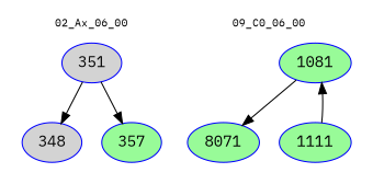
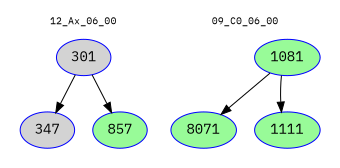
  digraph {
    fontname="IBM Plex Mono"
    node [color=blue fillcolor=palegreen fontname="IBM Plex Mono" style=filled]
    edge [color=black fontname="IBM Plex Mono"]
-   n1 [fillcolor=lightgrey label=351]
-   n2 [fillcolor=lightgrey label=348]
-   n3 [label=357]
+   n1 [fillcolor=lightgrey label=301]
+   n2 [fillcolor=lightgrey label=347]
+   n3 [label=857]
    n4 [label=1081]
    n5 [label=8071]
    n6 [label=1111]
    subgraph cluster_1 {
      color=white
      fontsize=10
-     label="02_Ax_06_00"
+     label="12_Ax_06_00"
      n1
      n2
      n3
    }
    subgraph cluster_2 {
      color=white
      fontsize=10
      label="09_C0_06_00"
      n4
      n5
      n6
    }
    n1 -> n2
    n1 -> n3
    n4 -> n5
-   n6 -> n4
+   n4 -> n6
  }
